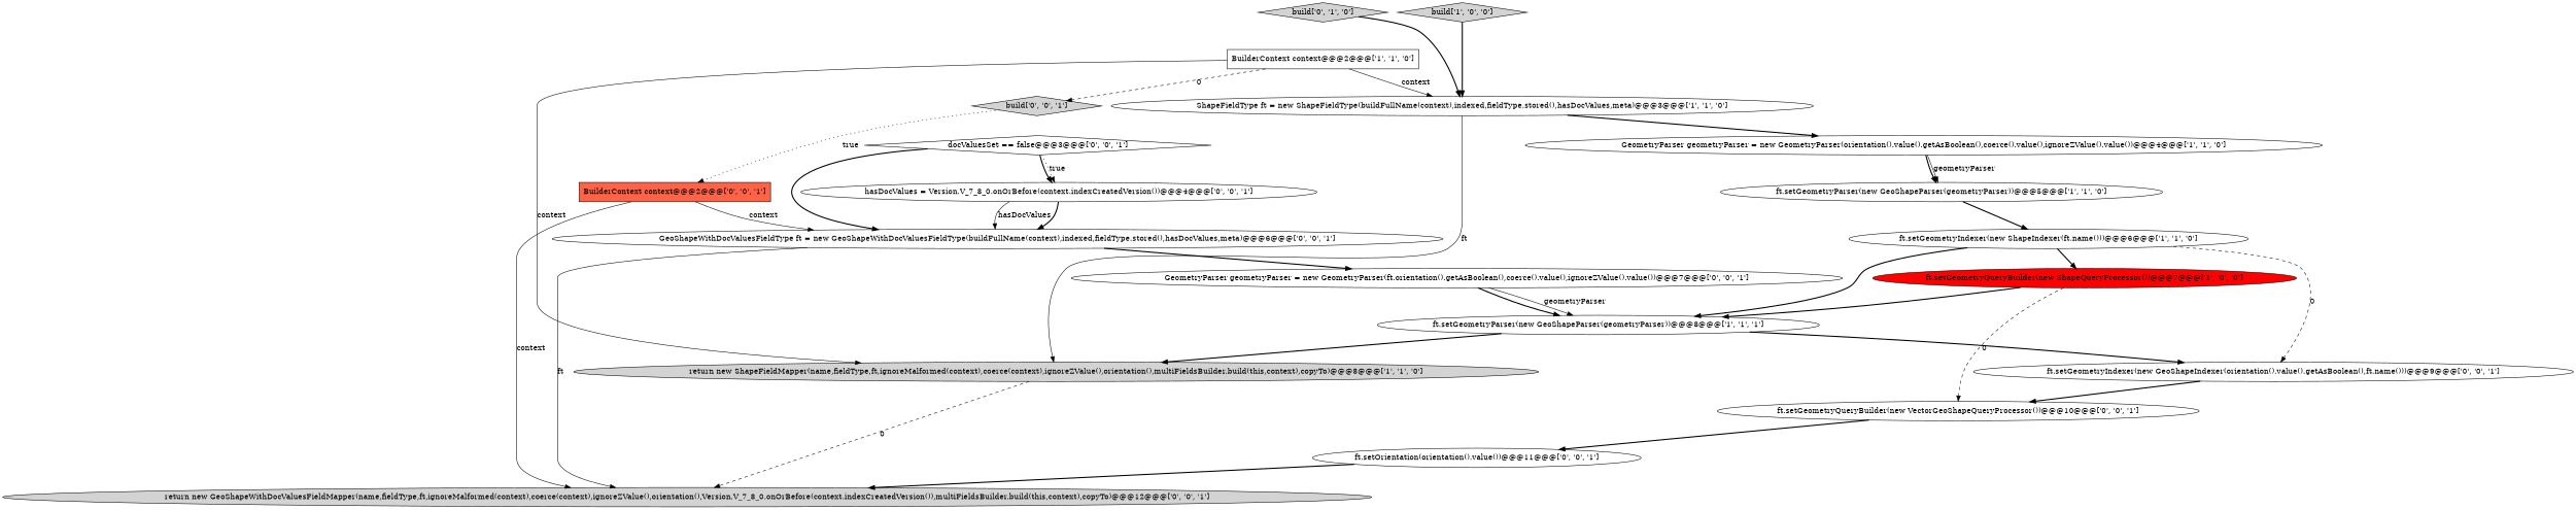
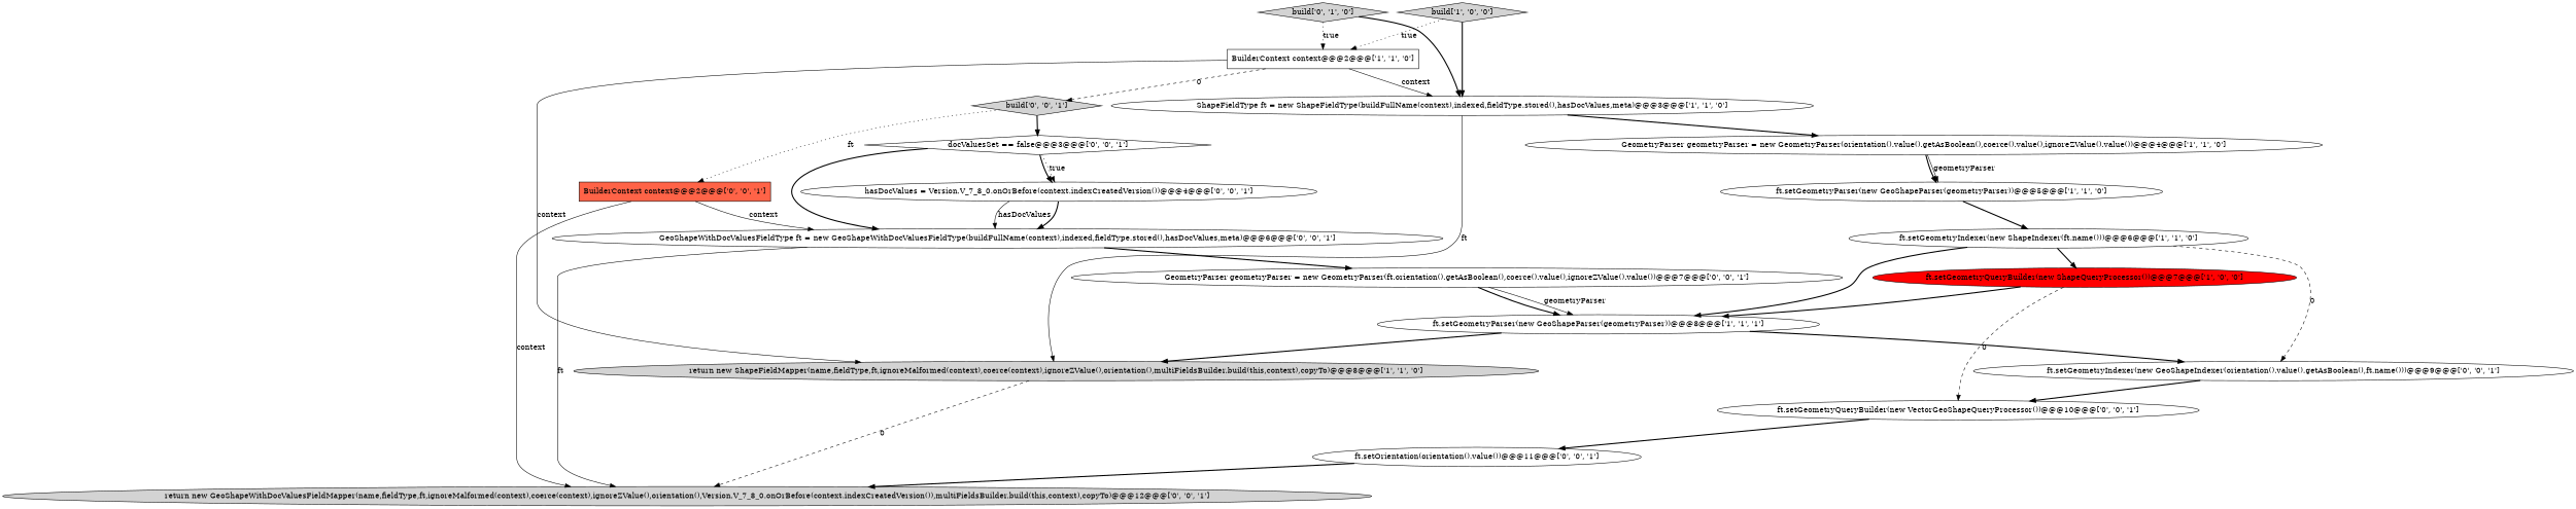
  digraph {
    node [fillcolor=white shape=ellipse style=filled]
    edge [style=bold]
    n1 [label="hasDocValues = Version.V_7_8_0.onOrBefore(context.indexCreatedVersion())@@@4@@@['0', '0', '1']"]
    n2 [label="GeoShapeWithDocValuesFieldType ft = new GeoShapeWithDocValuesFieldType(buildFullName(context),indexed,fieldType.stored(),hasDocValues,meta)@@@6@@@['0', '0', '1']"]
    n3 [fillcolor=lightgray label="return new GeoShapeWithDocValuesFieldMapper(name,fieldType,ft,ignoreMalformed(context),coerce(context),ignoreZValue(),orientation(),Version.V_7_8_0.onOrBefore(context.indexCreatedVersion()),multiFieldsBuilder.build(this,context),copyTo)@@@12@@@['0', '0', '1']"]
    n4 [label="GeometryParser geometryParser = new GeometryParser(ft.orientation().getAsBoolean(),coerce().value(),ignoreZValue().value())@@@7@@@['0', '0', '1']"]
    n5 [label="GeometryParser geometryParser = new GeometryParser(orientation().value().getAsBoolean(),coerce().value(),ignoreZValue().value())@@@4@@@['1', '1', '0']"]
    n6 [label="ft.setGeometryParser(new GeoShapeParser(geometryParser))@@@5@@@['1', '1', '0']"]
    n7 [label="ft.setGeometryIndexer(new ShapeIndexer(ft.name()))@@@6@@@['1', '1', '0']"]
    n8 [fillcolor=red label="ft.setGeometryQueryBuilder(new ShapeQueryProcessor())@@@7@@@['1', '0', '0']"]
    n9 [label="ft.setGeometryParser(new GeoShapeParser(geometryParser))@@@8@@@['1', '1', '1']"]
    n10 [label="ft.setGeometryIndexer(new GeoShapeIndexer(orientation().value().getAsBoolean(),ft.name()))@@@9@@@['0', '0', '1']"]
    n11 [label="ft.setGeometryQueryBuilder(new VectorGeoShapeQueryProcessor())@@@10@@@['0', '0', '1']"]
    n12 [fillcolor=lightgray label="return new ShapeFieldMapper(name,fieldType,ft,ignoreMalformed(context),coerce(context),ignoreZValue(),orientation(),multiFieldsBuilder.build(this,context),copyTo)@@@8@@@['1', '1', '0']"]
    n13 [fillcolor=lightgray label="build['1', '0', '0']" shape=diamond]
    n14 [label="BuilderContext context@@@2@@@['1', '1', '0']" shape=box]
    n15 [label="ShapeFieldType ft = new ShapeFieldType(buildFullName(context),indexed,fieldType.stored(),hasDocValues,meta)@@@3@@@['1', '1', '0']"]
    n16 [fillcolor=lightgray label="build['0', '0', '1']" shape=diamond]
    n17 [fillcolor=lightgray label="build['0', '1', '0']" shape=diamond]
    n18 [fillcolor=tomato label="BuilderContext context@@@2@@@['0', '0', '1']" shape=box]
    n19 [label="docValuesSet == false@@@3@@@['0', '0', '1']" shape=diamond]
    n20 [label="ft.setOrientation(orientation().value())@@@11@@@['0', '0', '1']"]
    n1 -> n2 [label=hasDocValues style=solid]
    n1 -> n2
    n2 -> n3 [label=ft style=solid]
    n2 -> n4
    n4 -> n9
    n4 -> n9 [label=geometryParser style=solid]
    n5 -> n6 [label=geometryParser style=solid]
    n5 -> n6
    n6 -> n7
    n7 -> n8
    n7 -> n9
    n7 -> n10 [label=0 style=dashed]
    n8 -> n9
    n8 -> n11 [label=0 style=dashed]
    n9 -> n10
    n9 -> n12
    n10 -> n11
    n11 -> n20
    n12 -> n3 [label=0 style=dashed]
+   n13 -> n14 [label=true style=dotted]
    n13 -> n15
    n14 -> n12 [label=context style=solid]
    n14 -> n15 [label=context style=solid]
    n14 -> n16 [label=0 style=dashed]
    n15 -> n5
    n15 -> n12 [label=ft style=solid]
-   n16 -> n18 [label=true style=dotted]
+   n16 -> n18 [label=ft style=dotted]
+   n16 -> n19
+   n17 -> n14 [label=true style=dotted]
    n17 -> n15
    n18 -> n2 [label=context style=solid]
    n18 -> n3 [label=context style=solid]
    n19 -> n1
    n19 -> n1 [label=true style=dotted]
    n19 -> n2
    n20 -> n3
  }
